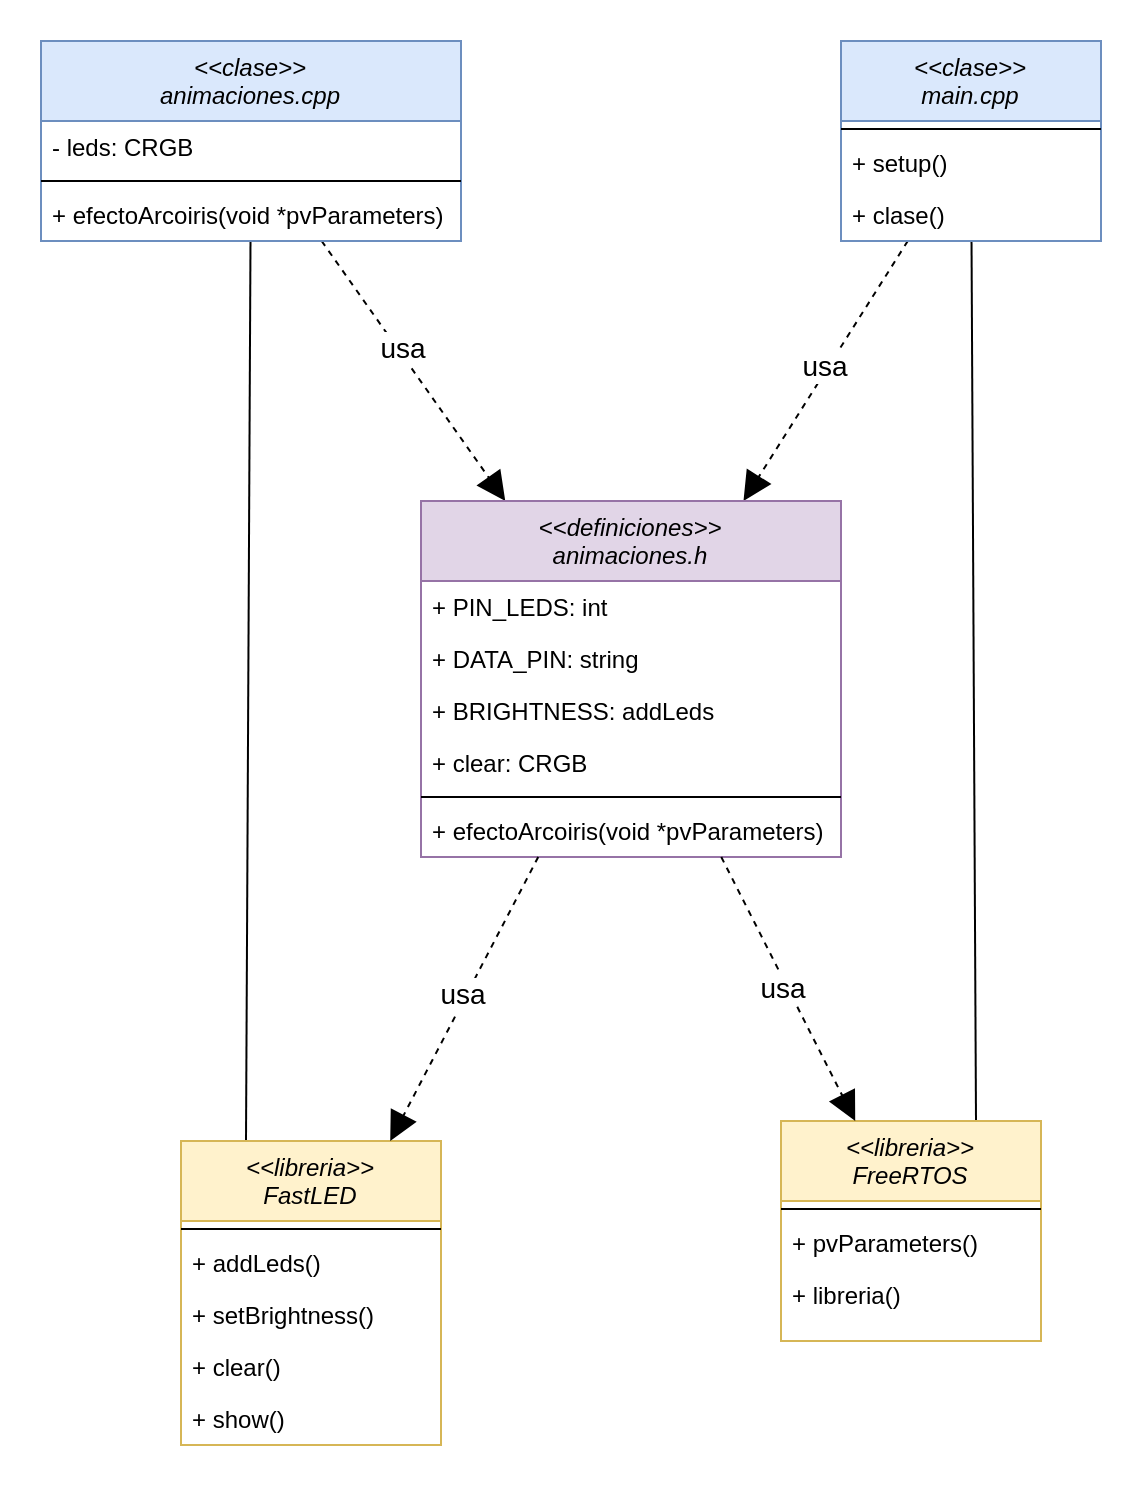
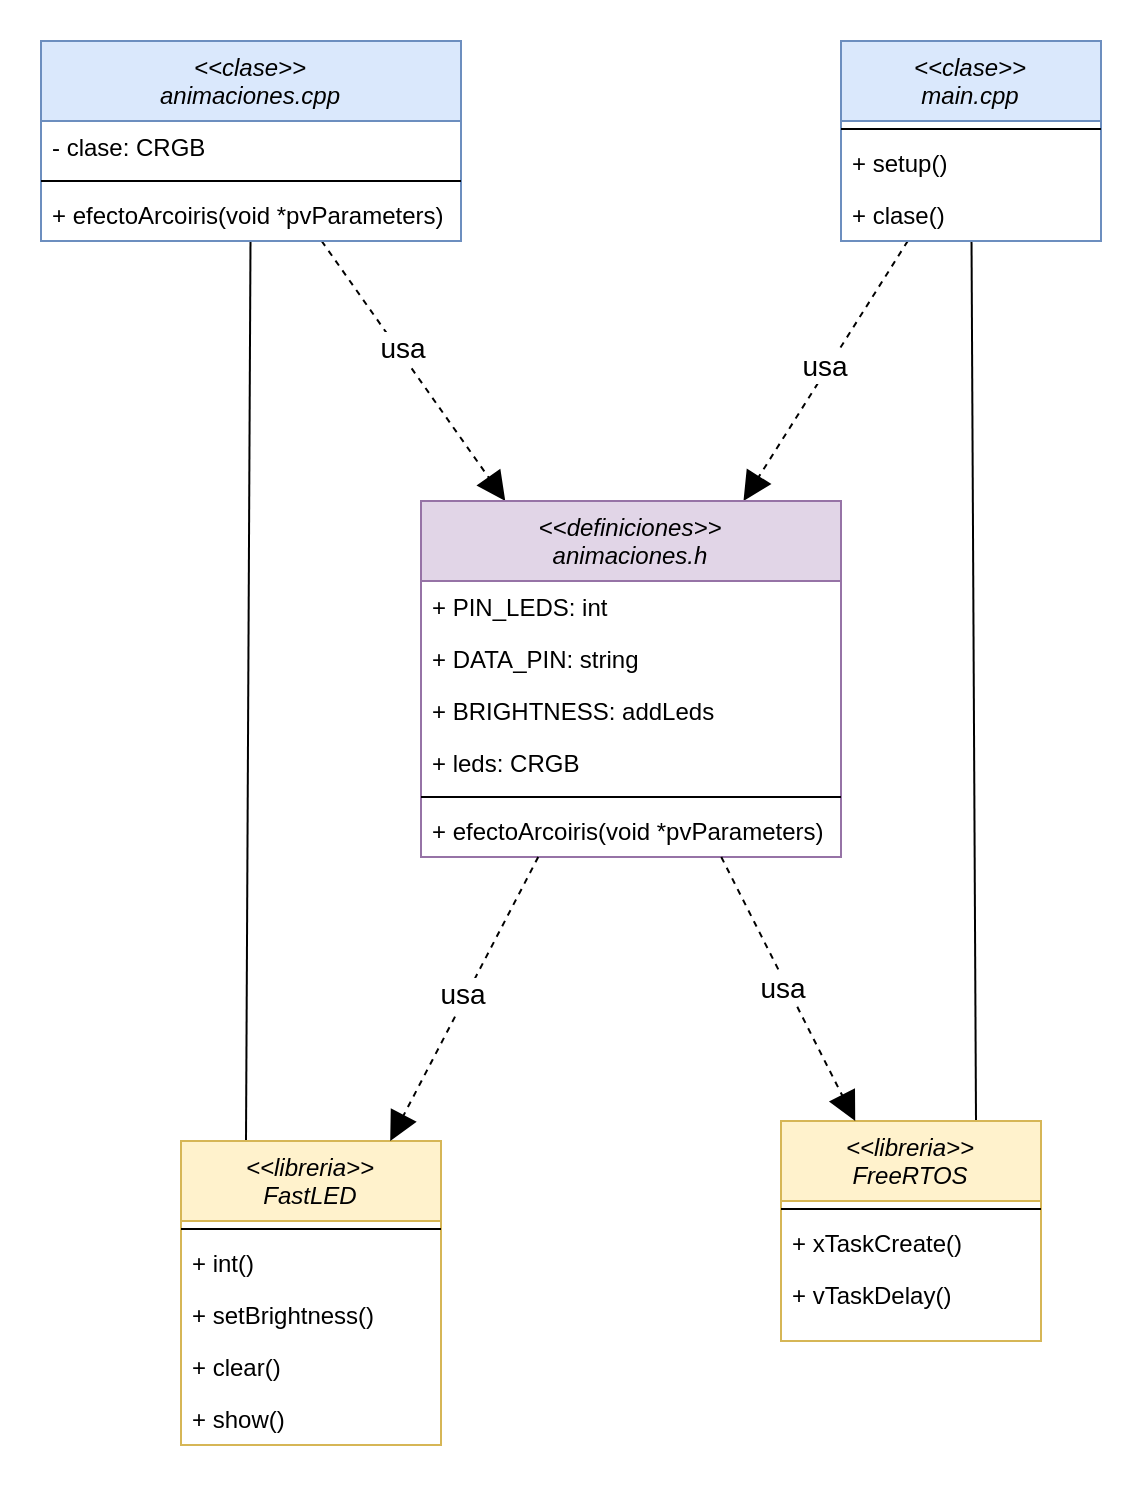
  <mxCell id="0" />
  <mxCell id="1" parent="0" />
  <mxCell id="2" style="rounded=0;orthogonalLoop=1;jettySize=auto;html=1;startSize=12;endSize=12;endArrow=block;endFill=1;dashed=1;" parent="1" source="5" target="16" edge="1"><mxGeometry relative="1" as="geometry" /></mxCell>
  <mxCell id="3" value="&lt;font style=&quot;font-size: 14px;&quot;&gt;usa&lt;/font&gt;" style="edgeLabel;html=1;align=center;verticalAlign=middle;resizable=0;points=[];" parent="2" vertex="1" connectable="0"><mxGeometry x="-0.164" y="2" relative="1" as="geometry"><mxPoint as="offset" /></mxGeometry></mxCell>
  <mxCell id="4" style="rounded=0;orthogonalLoop=1;jettySize=auto;html=1;entryX=0.25;entryY=0;entryDx=0;entryDy=0;endArrow=none;startFill=0;" parent="1" source="5" target="23" edge="1"><mxGeometry relative="1" as="geometry" /></mxCell>
  <mxCell id="5" value="&lt;&lt;clase&gt;&gt;&#10;animaciones.cpp" style="swimlane;fontStyle=2;align=center;verticalAlign=top;childLayout=stackLayout;horizontal=1;startSize=40;horizontalStack=0;resizeParent=1;resizeLast=0;collapsible=1;marginBottom=0;rounded=0;shadow=0;strokeWidth=1;fillColor=#dae8fc;strokeColor=#6c8ebf;" parent="1" vertex="1"><mxGeometry x="20" y="20" width="210" height="100" as="geometry"><mxRectangle x="230" y="140" width="160" height="26" as="alternateBounds" /></mxGeometry></mxCell>
- <mxCell id="6" value="- leds: CRGB" style="text;align=left;verticalAlign=top;spacingLeft=4;spacingRight=4;overflow=hidden;rotatable=0;points=[[0,0.5],[1,0.5]];portConstraint=eastwest;" parent="5" vertex="1"><mxGeometry y="40" width="210" height="26" as="geometry" /></mxCell>
+ <mxCell id="6" value="- clase: CRGB" style="text;align=left;verticalAlign=top;spacingLeft=4;spacingRight=4;overflow=hidden;rotatable=0;points=[[0,0.5],[1,0.5]];portConstraint=eastwest;" parent="5" vertex="1"><mxGeometry y="40" width="210" height="26" as="geometry" /></mxCell>
  <mxCell id="7" value="" style="line;html=1;strokeWidth=1;align=left;verticalAlign=middle;spacingTop=-1;spacingLeft=3;spacingRight=3;rotatable=0;labelPosition=right;points=[];portConstraint=eastwest;" parent="5" vertex="1"><mxGeometry y="66" width="210" height="8" as="geometry" /></mxCell>
  <mxCell id="8" value="+ efectoArcoiris(void *pvParameters)" style="text;align=left;verticalAlign=top;spacingLeft=4;spacingRight=4;overflow=hidden;rotatable=0;points=[[0,0.5],[1,0.5]];portConstraint=eastwest;" parent="5" vertex="1"><mxGeometry y="74" width="210" height="26" as="geometry" /></mxCell>
  <mxCell id="9" style="rounded=0;orthogonalLoop=1;jettySize=auto;html=1;dashed=1;endArrow=block;endFill=1;startSize=10;endSize=12;" parent="1" source="12" target="16" edge="1"><mxGeometry relative="1" as="geometry" /></mxCell>
  <mxCell id="10" value="&lt;font style=&quot;font-size: 14px;&quot;&gt;usa&lt;/font&gt;" style="edgeLabel;html=1;align=center;verticalAlign=middle;resizable=0;points=[];" parent="9" vertex="1" connectable="0"><mxGeometry x="-0.026" y="-2" relative="1" as="geometry"><mxPoint as="offset" /></mxGeometry></mxCell>
  <mxCell id="11" style="rounded=0;orthogonalLoop=1;jettySize=auto;html=1;entryX=0.75;entryY=0;entryDx=0;entryDy=0;endArrow=none;startFill=0;" parent="1" source="12" target="29" edge="1"><mxGeometry relative="1" as="geometry" /></mxCell>
  <mxCell id="12" value="&lt;&lt;clase&gt;&gt;&#10;main.cpp" style="swimlane;fontStyle=2;align=center;verticalAlign=top;childLayout=stackLayout;horizontal=1;startSize=40;horizontalStack=0;resizeParent=1;resizeLast=0;collapsible=1;marginBottom=0;rounded=0;shadow=0;strokeWidth=1;fillColor=#dae8fc;strokeColor=#6c8ebf;" parent="1" vertex="1"><mxGeometry x="420" y="20" width="130" height="100" as="geometry"><mxRectangle x="230" y="140" width="160" height="26" as="alternateBounds" /></mxGeometry></mxCell>
  <mxCell id="13" value="" style="line;html=1;strokeWidth=1;align=left;verticalAlign=middle;spacingTop=-1;spacingLeft=3;spacingRight=3;rotatable=0;labelPosition=right;points=[];portConstraint=eastwest;" parent="12" vertex="1"><mxGeometry y="40" width="130" height="8" as="geometry" /></mxCell>
  <mxCell id="14" value="+ setup()" style="text;align=left;verticalAlign=top;spacingLeft=4;spacingRight=4;overflow=hidden;rotatable=0;points=[[0,0.5],[1,0.5]];portConstraint=eastwest;" parent="12" vertex="1"><mxGeometry y="48" width="130" height="26" as="geometry" /></mxCell>
  <mxCell id="15" value="+ clase()" style="text;align=left;verticalAlign=top;spacingLeft=4;spacingRight=4;overflow=hidden;rotatable=0;points=[[0,0.5],[1,0.5]];portConstraint=eastwest;" parent="12" vertex="1"><mxGeometry y="74" width="130" height="26" as="geometry" /></mxCell>
  <mxCell id="16" value="&lt;&lt;definiciones&gt;&gt;&#10;animaciones.h" style="swimlane;fontStyle=2;align=center;verticalAlign=top;childLayout=stackLayout;horizontal=1;startSize=40;horizontalStack=0;resizeParent=1;resizeLast=0;collapsible=1;marginBottom=0;rounded=0;shadow=0;strokeWidth=1;fillColor=#e1d5e7;strokeColor=#9673a6;" parent="1" vertex="1"><mxGeometry x="210" y="250" width="210" height="178" as="geometry"><mxRectangle x="230" y="140" width="160" height="26" as="alternateBounds" /></mxGeometry></mxCell>
  <mxCell id="17" value="+ PIN_LEDS: int" style="text;align=left;verticalAlign=top;spacingLeft=4;spacingRight=4;overflow=hidden;rotatable=0;points=[[0,0.5],[1,0.5]];portConstraint=eastwest;" parent="16" vertex="1"><mxGeometry y="40" width="210" height="26" as="geometry" /></mxCell>
  <mxCell id="18" value="+ DATA_PIN: string" style="text;align=left;verticalAlign=top;spacingLeft=4;spacingRight=4;overflow=hidden;rotatable=0;points=[[0,0.5],[1,0.5]];portConstraint=eastwest;" parent="16" vertex="1"><mxGeometry y="66" width="210" height="26" as="geometry" /></mxCell>
  <mxCell id="19" value="+ BRIGHTNESS: addLeds" style="text;align=left;verticalAlign=top;spacingLeft=4;spacingRight=4;overflow=hidden;rotatable=0;points=[[0,0.5],[1,0.5]];portConstraint=eastwest;" parent="16" vertex="1"><mxGeometry y="92" width="210" height="26" as="geometry" /></mxCell>
- <mxCell id="20" value="+ clear: CRGB" style="text;align=left;verticalAlign=top;spacingLeft=4;spacingRight=4;overflow=hidden;rotatable=0;points=[[0,0.5],[1,0.5]];portConstraint=eastwest;" parent="16" vertex="1"><mxGeometry y="118" width="210" height="26" as="geometry" /></mxCell>
+ <mxCell id="20" value="+ leds: CRGB" style="text;align=left;verticalAlign=top;spacingLeft=4;spacingRight=4;overflow=hidden;rotatable=0;points=[[0,0.5],[1,0.5]];portConstraint=eastwest;" parent="16" vertex="1"><mxGeometry y="118" width="210" height="26" as="geometry" /></mxCell>
  <mxCell id="21" value="" style="line;html=1;strokeWidth=1;align=left;verticalAlign=middle;spacingTop=-1;spacingLeft=3;spacingRight=3;rotatable=0;labelPosition=right;points=[];portConstraint=eastwest;" parent="16" vertex="1"><mxGeometry y="144" width="210" height="8" as="geometry" /></mxCell>
  <mxCell id="22" value="+ efectoArcoiris(void *pvParameters)" style="text;align=left;verticalAlign=top;spacingLeft=4;spacingRight=4;overflow=hidden;rotatable=0;points=[[0,0.5],[1,0.5]];portConstraint=eastwest;" parent="16" vertex="1"><mxGeometry y="152" width="210" height="26" as="geometry" /></mxCell>
  <mxCell id="23" value="&lt;&lt;libreria&gt;&gt;&#10;FastLED" style="swimlane;fontStyle=2;align=center;verticalAlign=top;childLayout=stackLayout;horizontal=1;startSize=40;horizontalStack=0;resizeParent=1;resizeLast=0;collapsible=1;marginBottom=0;rounded=0;shadow=0;strokeWidth=1;fillColor=#fff2cc;strokeColor=#d6b656;" parent="1" vertex="1"><mxGeometry x="90" y="570" width="130" height="152" as="geometry"><mxRectangle x="230" y="140" width="160" height="26" as="alternateBounds" /></mxGeometry></mxCell>
  <mxCell id="24" value="" style="line;html=1;strokeWidth=1;align=left;verticalAlign=middle;spacingTop=-1;spacingLeft=3;spacingRight=3;rotatable=0;labelPosition=right;points=[];portConstraint=eastwest;" parent="23" vertex="1"><mxGeometry y="40" width="130" height="8" as="geometry" /></mxCell>
- <mxCell id="25" value="+ addLeds()" style="text;align=left;verticalAlign=top;spacingLeft=4;spacingRight=4;overflow=hidden;rotatable=0;points=[[0,0.5],[1,0.5]];portConstraint=eastwest;" parent="23" vertex="1"><mxGeometry y="48" width="130" height="26" as="geometry" /></mxCell>
+ <mxCell id="25" value="+ int()" style="text;align=left;verticalAlign=top;spacingLeft=4;spacingRight=4;overflow=hidden;rotatable=0;points=[[0,0.5],[1,0.5]];portConstraint=eastwest;" parent="23" vertex="1"><mxGeometry y="48" width="130" height="26" as="geometry" /></mxCell>
  <mxCell id="26" value="+ setBrightness()" style="text;align=left;verticalAlign=top;spacingLeft=4;spacingRight=4;overflow=hidden;rotatable=0;points=[[0,0.5],[1,0.5]];portConstraint=eastwest;" parent="23" vertex="1"><mxGeometry y="74" width="130" height="26" as="geometry" /></mxCell>
  <mxCell id="27" value="+ clear()" style="text;align=left;verticalAlign=top;spacingLeft=4;spacingRight=4;overflow=hidden;rotatable=0;points=[[0,0.5],[1,0.5]];portConstraint=eastwest;" parent="23" vertex="1"><mxGeometry y="100" width="130" height="26" as="geometry" /></mxCell>
  <mxCell id="28" value="+ show()" style="text;align=left;verticalAlign=top;spacingLeft=4;spacingRight=4;overflow=hidden;rotatable=0;points=[[0,0.5],[1,0.5]];portConstraint=eastwest;" parent="23" vertex="1"><mxGeometry y="126" width="130" height="26" as="geometry" /></mxCell>
  <mxCell id="29" value="&lt;&lt;libreria&gt;&gt;&#10;FreeRTOS" style="swimlane;fontStyle=2;align=center;verticalAlign=top;childLayout=stackLayout;horizontal=1;startSize=40;horizontalStack=0;resizeParent=1;resizeLast=0;collapsible=1;marginBottom=0;rounded=0;shadow=0;strokeWidth=1;fillColor=#fff2cc;strokeColor=#d6b656;" parent="1" vertex="1"><mxGeometry x="390" y="560" width="130" height="110" as="geometry"><mxRectangle x="230" y="140" width="160" height="26" as="alternateBounds" /></mxGeometry></mxCell>
  <mxCell id="30" value="" style="line;html=1;strokeWidth=1;align=left;verticalAlign=middle;spacingTop=-1;spacingLeft=3;spacingRight=3;rotatable=0;labelPosition=right;points=[];portConstraint=eastwest;" parent="29" vertex="1"><mxGeometry y="40" width="130" height="8" as="geometry" /></mxCell>
- <mxCell id="31" value="+ pvParameters()" style="text;align=left;verticalAlign=top;spacingLeft=4;spacingRight=4;overflow=hidden;rotatable=0;points=[[0,0.5],[1,0.5]];portConstraint=eastwest;" parent="29" vertex="1"><mxGeometry y="48" width="130" height="26" as="geometry" /></mxCell>
- <mxCell id="32" value="+ libreria()" style="text;align=left;verticalAlign=top;spacingLeft=4;spacingRight=4;overflow=hidden;rotatable=0;points=[[0,0.5],[1,0.5]];portConstraint=eastwest;" parent="29" vertex="1"><mxGeometry y="74" width="130" height="26" as="geometry" /></mxCell>
+ <mxCell id="31" value="+ xTaskCreate()" style="text;align=left;verticalAlign=top;spacingLeft=4;spacingRight=4;overflow=hidden;rotatable=0;points=[[0,0.5],[1,0.5]];portConstraint=eastwest;" parent="29" vertex="1"><mxGeometry y="48" width="130" height="26" as="geometry" /></mxCell>
+ <mxCell id="32" value="+ vTaskDelay()" style="text;align=left;verticalAlign=top;spacingLeft=4;spacingRight=4;overflow=hidden;rotatable=0;points=[[0,0.5],[1,0.5]];portConstraint=eastwest;" parent="29" vertex="1"><mxGeometry y="74" width="130" height="26" as="geometry" /></mxCell>
  <mxCell id="33" style="rounded=0;orthogonalLoop=1;jettySize=auto;html=1;dashed=1;endArrow=block;endFill=1;startSize=10;endSize=12;" edge="1" parent="1" source="16" target="29"><mxGeometry relative="1" as="geometry"><mxPoint x="463" y="130" as="sourcePoint" /><mxPoint x="381" y="260" as="targetPoint" /></mxGeometry></mxCell>
  <mxCell id="34" value="&lt;font style=&quot;font-size: 14px;&quot;&gt;usa&lt;/font&gt;" style="edgeLabel;html=1;align=center;verticalAlign=middle;resizable=0;points=[];" vertex="1" connectable="0" parent="33"><mxGeometry x="-0.026" y="-2" relative="1" as="geometry"><mxPoint as="offset" /></mxGeometry></mxCell>
  <mxCell id="35" style="rounded=0;orthogonalLoop=1;jettySize=auto;html=1;dashed=1;endArrow=block;endFill=1;startSize=10;endSize=12;" edge="1" parent="1" source="16" target="23"><mxGeometry relative="1" as="geometry"><mxPoint x="473" y="140" as="sourcePoint" /><mxPoint x="391" y="270" as="targetPoint" /></mxGeometry></mxCell>
  <mxCell id="36" value="&lt;font style=&quot;font-size: 14px;&quot;&gt;usa&lt;/font&gt;" style="edgeLabel;html=1;align=center;verticalAlign=middle;resizable=0;points=[];" vertex="1" connectable="0" parent="35"><mxGeometry x="-0.026" y="-2" relative="1" as="geometry"><mxPoint as="offset" /></mxGeometry></mxCell>
